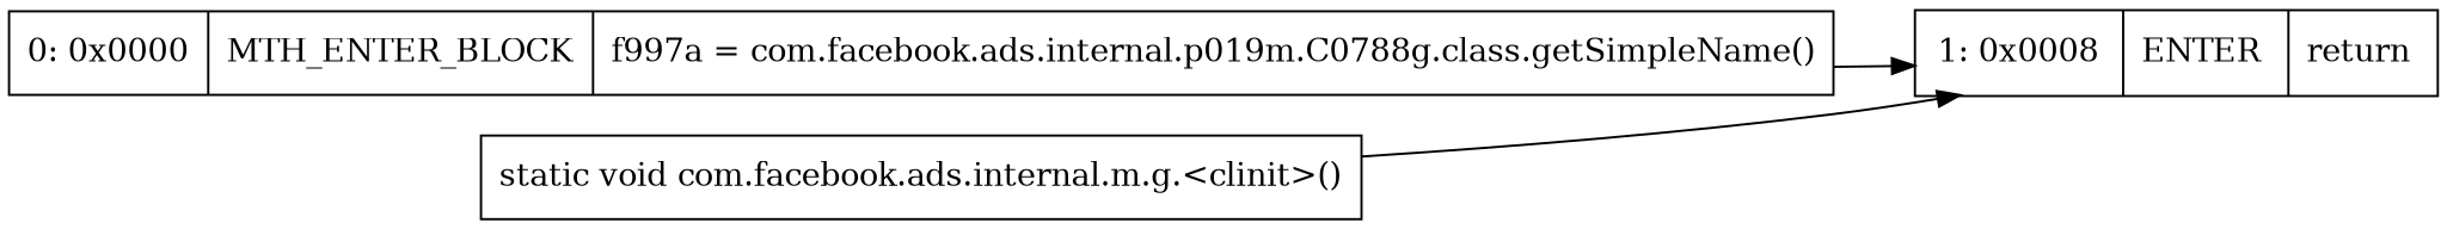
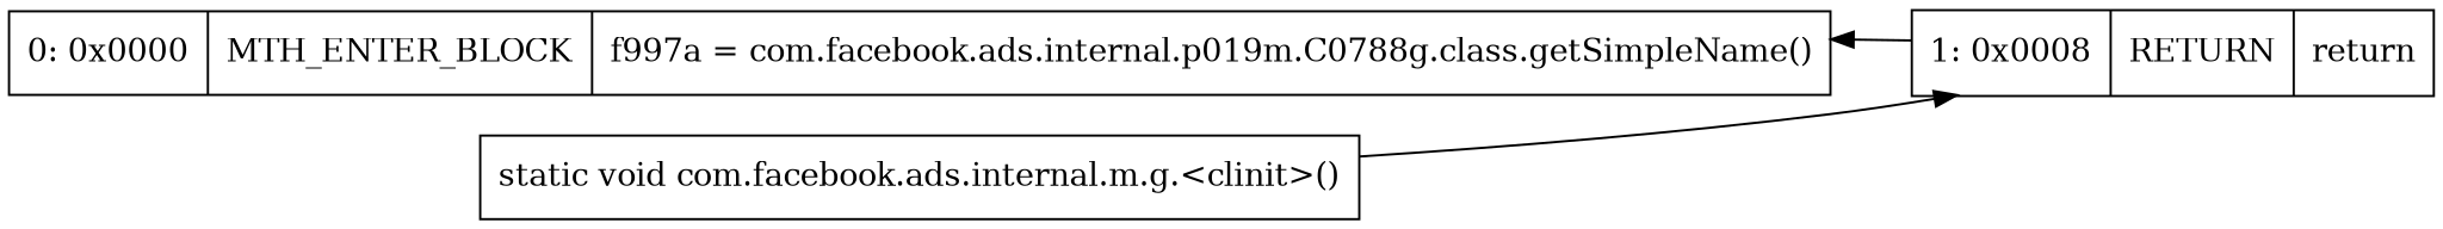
  digraph {
    rankdir=LR
    node [shape=record]
    n1 [label="{0\:\ 0x0000|MTH_ENTER_BLOCK\l|f997a = com.facebook.ads.internal.p019m.C0788g.class.getSimpleName()\l}"]
-   n2 [label="{1\:\ 0x0008|ENTER\l|return\l}"]
+   n2 [label="{1\:\ 0x0008|RETURN\l|return\l}"]
    n3 [label="{static void com.facebook.ads.internal.m.g.\<clinit\>() }"]
-   n1 -> n2
+   n2 -> n1
    n3 -> n2
  }
